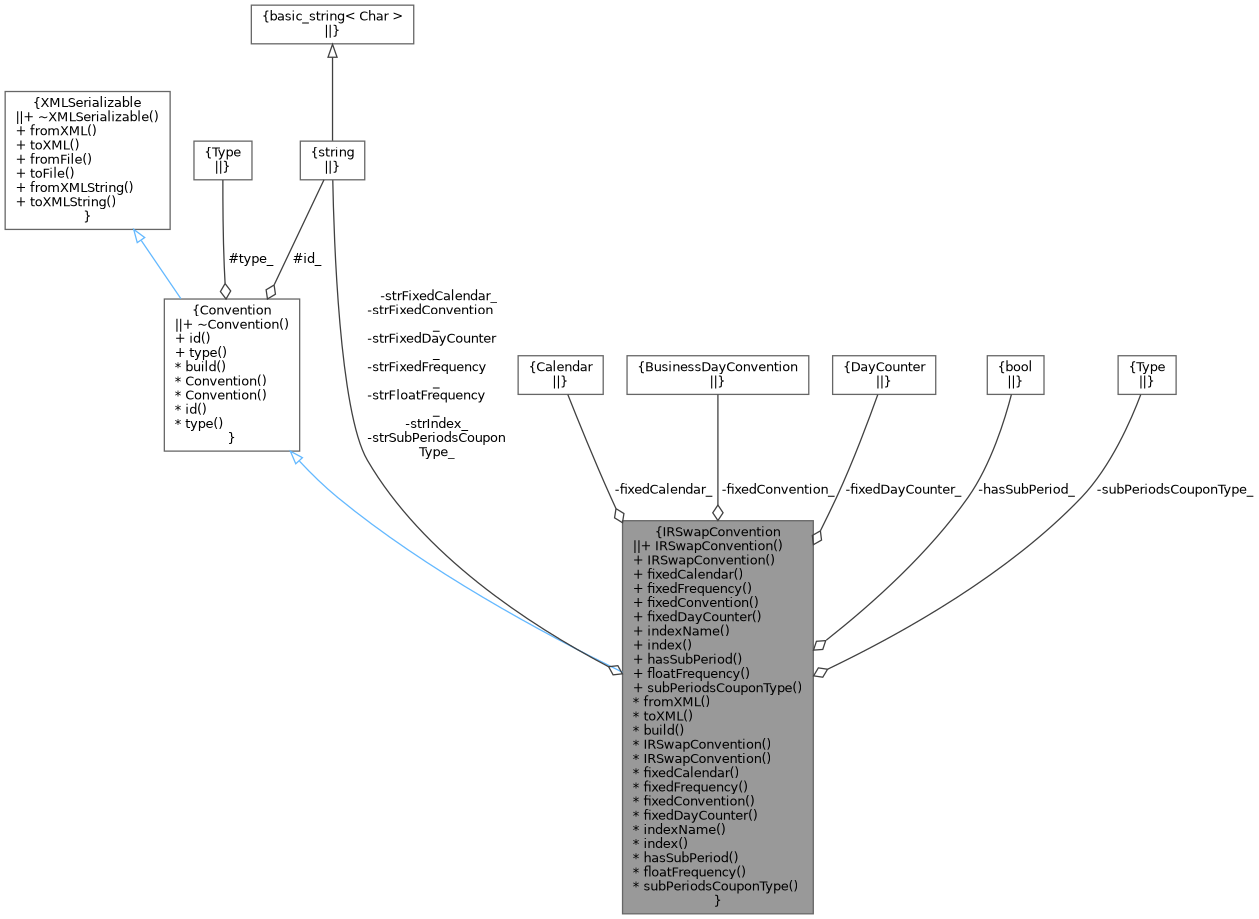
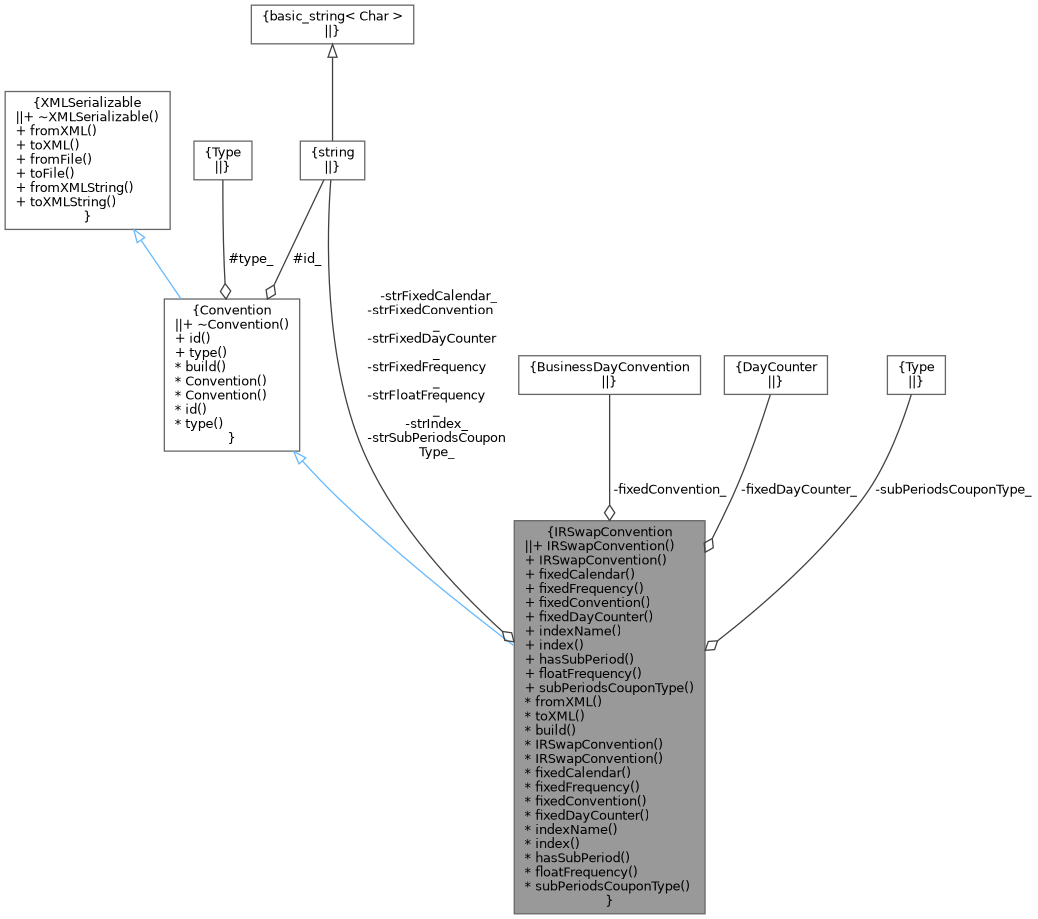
  digraph {
    node [color=gray40 fillcolor=white fontname=Helvetica fontsize=10 shape=box style=filled]
    edge [color=grey25 fontname=Helvetica fontsize=10 labelfontname=Helvetica labelfontsize=10 style=solid arrowhead=odiamond]
    n1 [fillcolor=grey60 fontcolor=black height=0.2 label="{IRSwapConvention\n||+ IRSwapConvention()\l+ IRSwapConvention()\l+ fixedCalendar()\l+ fixedFrequency()\l+ fixedConvention()\l+ fixedDayCounter()\l+ indexName()\l+ index()\l+ hasSubPeriod()\l+ floatFrequency()\l+ subPeriodsCouponType()\l* fromXML()\l* toXML()\l* build()\l* IRSwapConvention()\l* IRSwapConvention()\l* fixedCalendar()\l* fixedFrequency()\l* fixedConvention()\l* fixedDayCounter()\l* indexName()\l* index()\l* hasSubPeriod()\l* floatFrequency()\l* subPeriodsCouponType()\l}" width=0.4]
    n2 [height=0.2 label="{Convention\n||+ ~Convention()\l+ id()\l+ type()\l* build()\l* Convention()\l* Convention()\l* id()\l* type()\l}" width=0.4]
    n3 [height=0.2 label="{XMLSerializable\n||+ ~XMLSerializable()\l+ fromXML()\l+ toXML()\l+ fromFile()\l+ toFile()\l+ fromXMLString()\l+ toXMLString()\l}" width=0.4]
    n4 [height=0.2 label="{Type\n||}" width=0.4]
    n5 [height=0.2 label="{string\n||}" width=0.4]
    n6 [height=0.2 label="{basic_string\< Char \>\n||}" width=0.4]
-   n7 [height=0.2 label="{Calendar\n||}" width=0.4]
    n8 [height=0.2 label="{BusinessDayConvention\n||}" width=0.4]
    n9 [height=0.2 label="{DayCounter\n||}" width=0.4]
-   n10 [height=0.2 label="{bool\n||}" width=0.4]
    n11 [height=0.2 label="{Type\n||}" width=0.4]
    n2 -> n1 [arrowtail=onormal color=steelblue1 dir=back arrowhead=""]
    n3 -> n2 [arrowtail=onormal color=steelblue1 dir=back arrowhead=""]
    n4 -> n2 [label=" #type_"]
    n5 -> n1 [label=" -strFixedCalendar_\n-strFixedConvention\l_\n-strFixedDayCounter\l_\n-strFixedFrequency\l_\n-strFloatFrequency\l_\n-strIndex_\n-strSubPeriodsCoupon\lType_"]
    n5 -> n2 [label=" #id_"]
    n6 -> n5 [arrowtail=onormal dir=back arrowhead=""]
-   n7 -> n1 [label=" -fixedCalendar_"]
    n8 -> n1 [label=" -fixedConvention_"]
    n9 -> n1 [label=" -fixedDayCounter_"]
-   n10 -> n1 [label=" -hasSubPeriod_"]
    n11 -> n1 [label=" -subPeriodsCouponType_"]
  }
